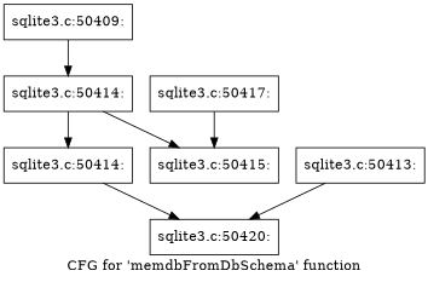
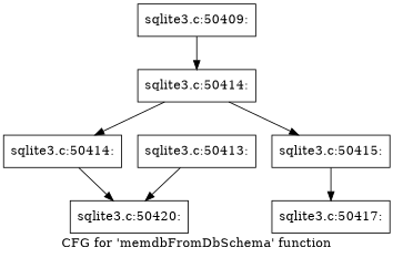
  digraph {
    label="CFG for 'memdbFromDbSchema' function"
    node [shape=record]
    n1 [label="{sqlite3.c:50409:}"]
    n2 [label="{sqlite3.c:50414:}"]
    n3 [label="{sqlite3.c:50413:}"]
    n4 [label="{sqlite3.c:50420:}"]
    n5 [label="{sqlite3.c:50414:}"]
    n6 [label="{sqlite3.c:50415:}"]
    n7 [label="{sqlite3.c:50417:}"]
    n1 -> n2
    n2 -> n5
    n2 -> n6
    n3 -> n4
    n5 -> n4
-   n7 -> n6
+   n6 -> n7
  }
